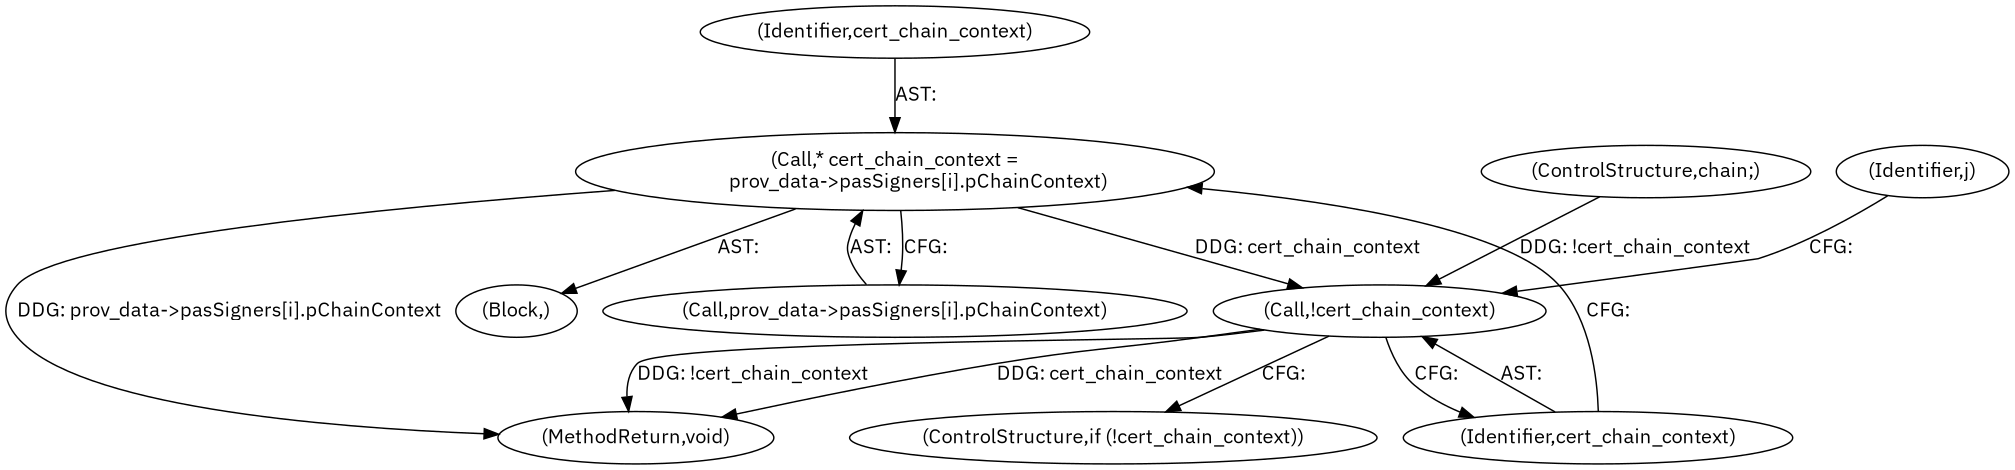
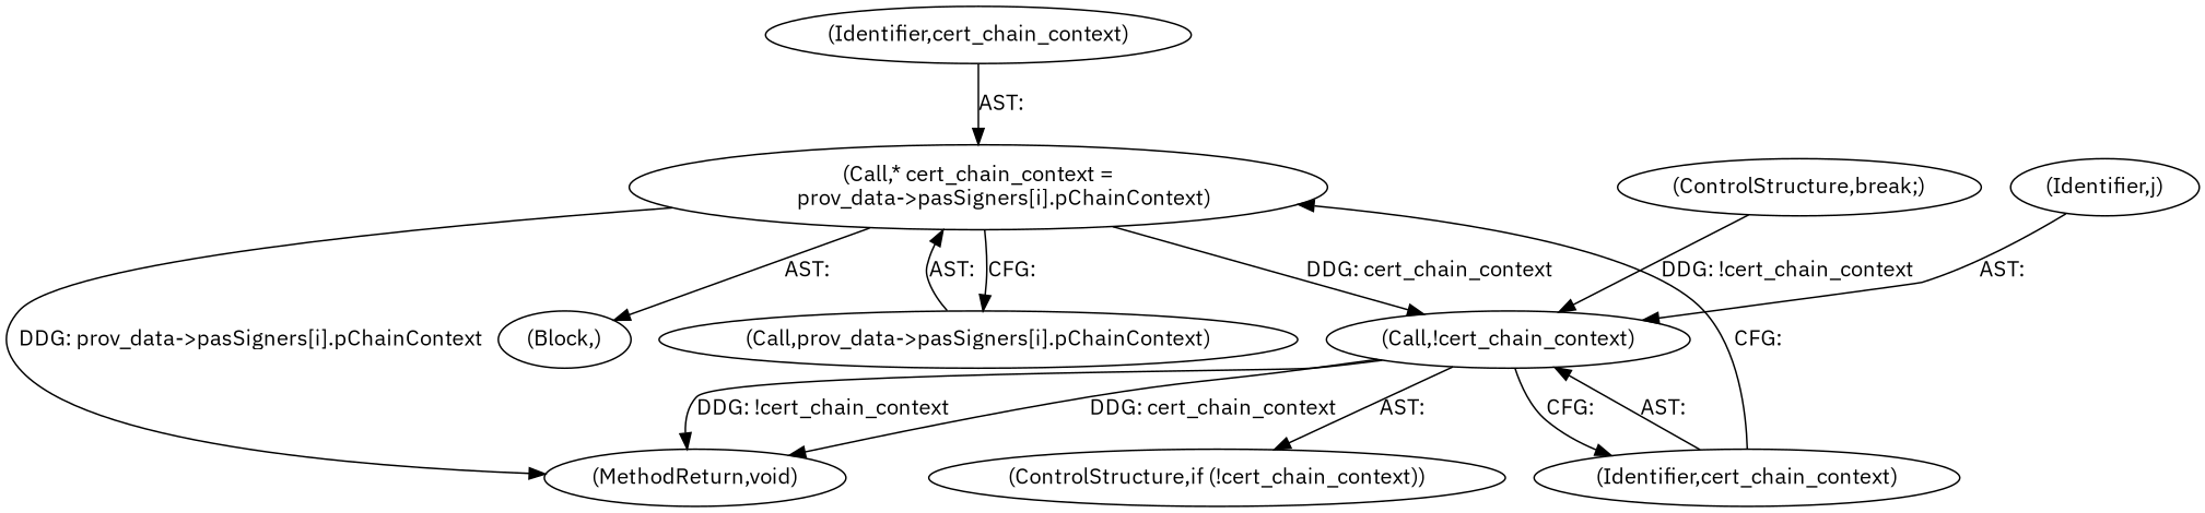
  digraph {
    fontname="IBM Plex Sans"
    node [fontname="IBM Plex Sans"]
    edge [fontname="IBM Plex Sans"]
    n1 [label="(Call,* cert_chain_context =\n           prov_data->pasSigners[i].pChainContext)"]
    n2 [label="(Call,!cert_chain_context)"]
    n3 [label="(Block,)"]
    n4 [label="(Call,prov_data->pasSigners[i].pChainContext)"]
    n5 [label="(MethodReturn,void)"]
    n6 [label="(ControlStructure,if (!cert_chain_context))"]
    n7 [label="(Identifier,cert_chain_context)"]
-   n8 [label="(ControlStructure,chain;)"]
+   n8 [label="(ControlStructure,break;)"]
    n9 [label="(Identifier,cert_chain_context)"]
    n10 [label="(Identifier,j)"]
    n1 -> n2 [label="DDG: cert_chain_context"]
    n1 -> n3 [label="AST: "]
    n1 -> n4 [label="CFG: "]
    n1 -> n5 [label="DDG: prov_data->pasSigners[i].pChainContext"]
    n2 -> n5 [label="DDG: !cert_chain_context"]
    n2 -> n5 [label="DDG: cert_chain_context"]
-   n2 -> n6 [label="CFG: "]
+   n2 -> n6 [label="AST: "]
    n2 -> n7 [label="CFG: "]
    n4 -> n1 [label="AST: "]
    n7 -> n1 [label="CFG: "]
    n7 -> n2 [label="AST: "]
    n8 -> n2 [label="DDG: !cert_chain_context"]
    n9 -> n1 [label="AST: "]
-   n10 -> n2 [label="CFG: "]
+   n10 -> n2 [label="AST: "]
  }
